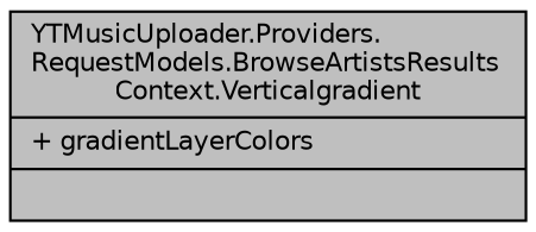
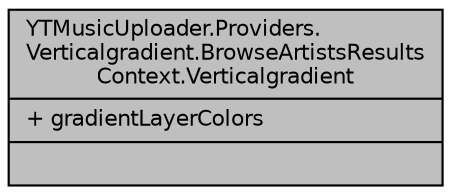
  digraph {
-   n1 [color=black fillcolor=grey75 fontcolor=black fontname=Helvetica fontsize=10 height=0.2 label="{YTMusicUploader.Providers.\lRequestModels.BrowseArtistsResults\lContext.Verticalgradient\n|+ gradientLayerColors\l|}" shape=record style=filled width=0.4]
+   n1 [color=black fillcolor=grey75 fontcolor=black fontname=Helvetica fontsize=10 height=0.2 label="{YTMusicUploader.Providers.\lVerticalgradient.BrowseArtistsResults\lContext.Verticalgradient\n|+ gradientLayerColors\l|}" shape=record style=filled width=0.4]
  }
